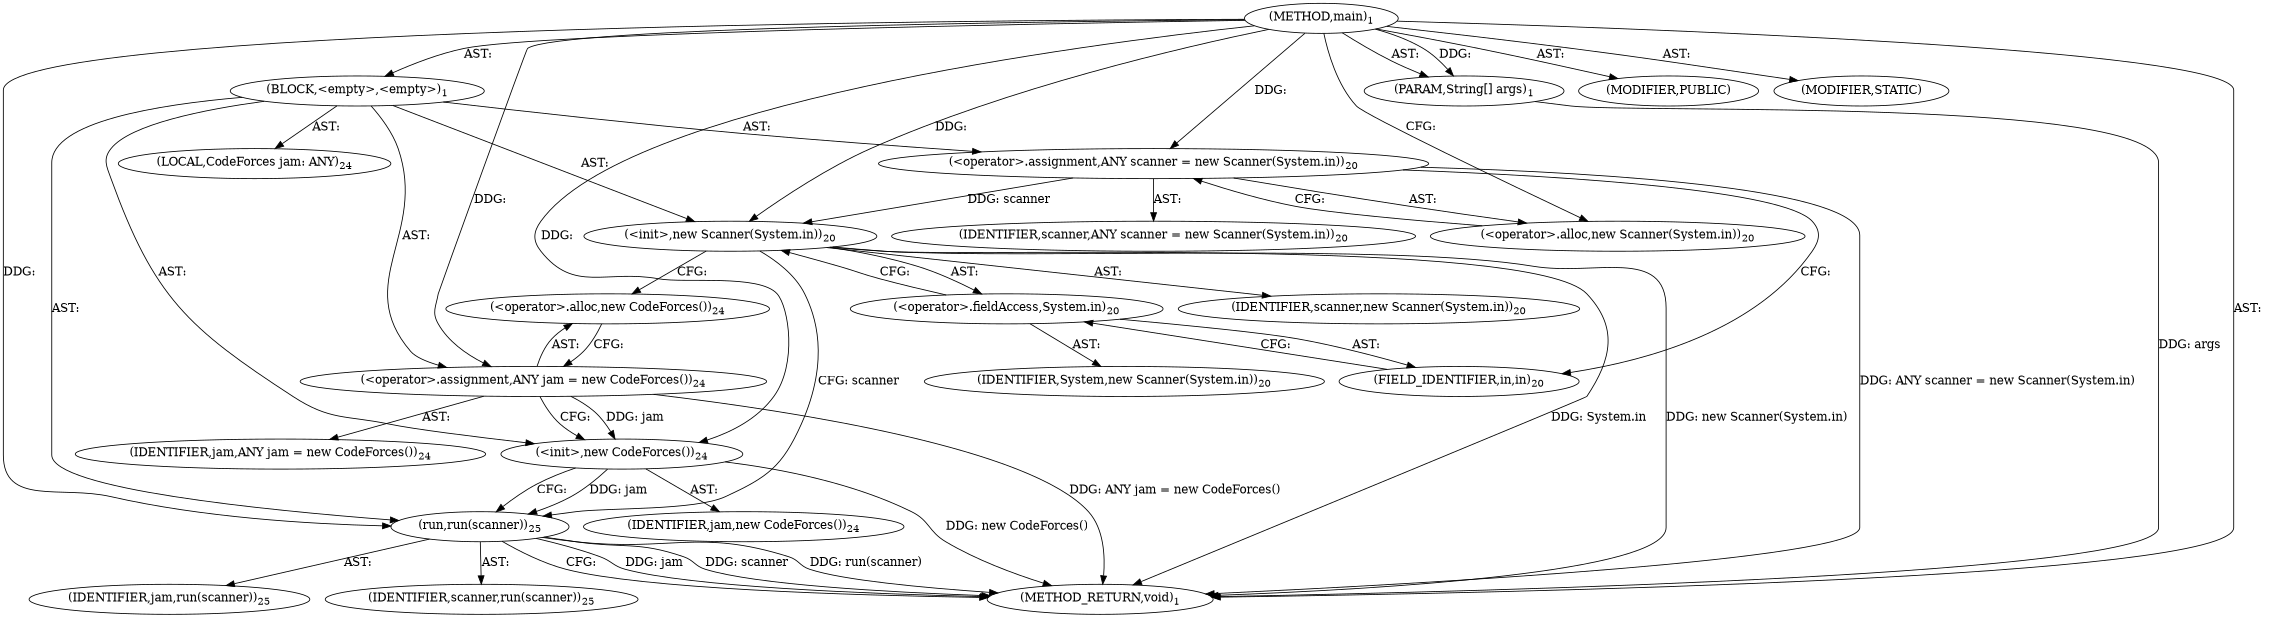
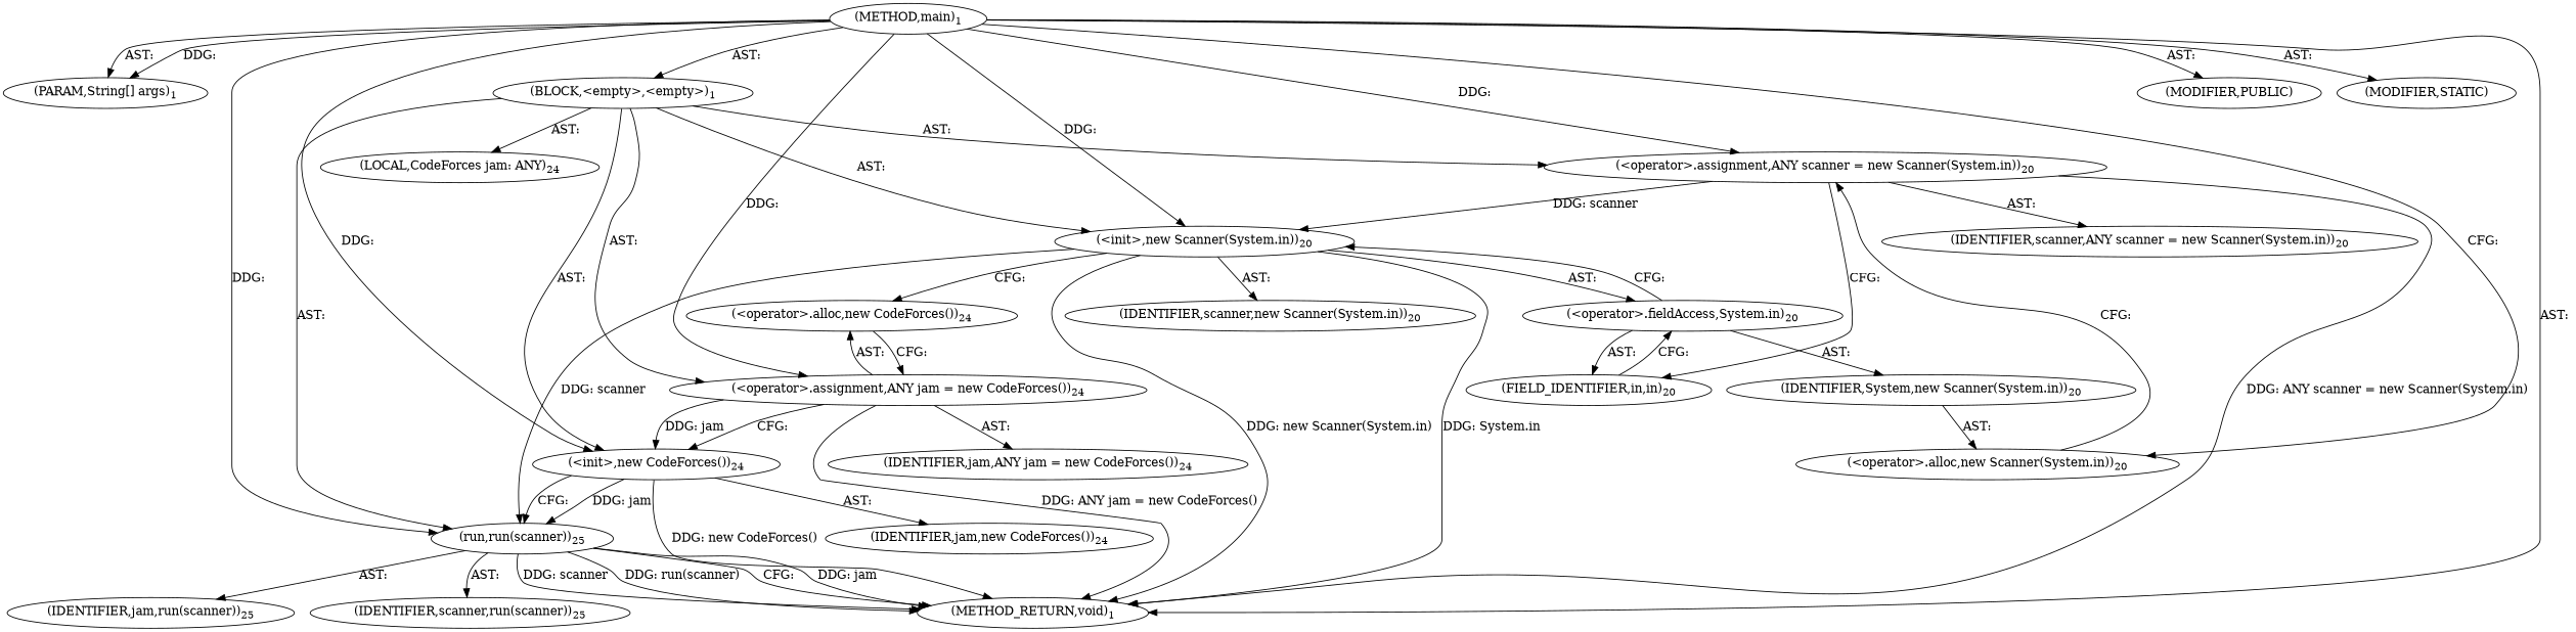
  digraph {
    n1 [label=<(METHOD,main)<SUB>1</SUB>>]
    n2 [label=<(PARAM,String[] args)<SUB>1</SUB>>]
    n3 [label=<(BLOCK,&lt;empty&gt;,&lt;empty&gt;)<SUB>1</SUB>>]
    n4 [label=<(&lt;operator&gt;.assignment,ANY scanner = new Scanner(System.in))<SUB>20</SUB>>]
    n5 [label=<(&lt;operator&gt;.alloc,new Scanner(System.in))<SUB>20</SUB>>]
    n6 [label=<(&lt;init&gt;,new Scanner(System.in))<SUB>20</SUB>>]
    n7 [label=<(&lt;operator&gt;.assignment,ANY jam = new CodeForces())<SUB>24</SUB>>]
    n8 [label=<(&lt;init&gt;,new CodeForces())<SUB>24</SUB>>]
    n9 [label=<(run,run(scanner))<SUB>25</SUB>>]
    n10 [label=<(MODIFIER,PUBLIC)>]
    n11 [label=<(MODIFIER,STATIC)>]
    n12 [label=<(METHOD_RETURN,void)<SUB>1</SUB>>]
    n13 [label=<(LOCAL,CodeForces jam: ANY)<SUB>24</SUB>>]
    n14 [label=<(IDENTIFIER,scanner,ANY scanner = new Scanner(System.in))<SUB>20</SUB>>]
    n15 [label=<(FIELD_IDENTIFIER,in,in)<SUB>20</SUB>>]
    n16 [label=<(IDENTIFIER,scanner,new Scanner(System.in))<SUB>20</SUB>>]
    n17 [label=<(&lt;operator&gt;.fieldAccess,System.in)<SUB>20</SUB>>]
    n18 [label=<(&lt;operator&gt;.alloc,new CodeForces())<SUB>24</SUB>>]
    n19 [label=<(IDENTIFIER,jam,ANY jam = new CodeForces())<SUB>24</SUB>>]
    n20 [label=<(IDENTIFIER,jam,new CodeForces())<SUB>24</SUB>>]
    n21 [label=<(IDENTIFIER,jam,run(scanner))<SUB>25</SUB>>]
    n22 [label=<(IDENTIFIER,scanner,run(scanner))<SUB>25</SUB>>]
    n23 [label=<(IDENTIFIER,System,new Scanner(System.in))<SUB>20</SUB>>]
    n1 -> n2 [label="AST: "]
    n1 -> n2 [label="DDG: "]
    n1 -> n3 [label="AST: "]
    n1 -> n4 [label="DDG: "]
    n1 -> n5 [label="CFG: "]
    n1 -> n6 [label="DDG: "]
    n1 -> n7 [label="DDG: "]
    n1 -> n8 [label="DDG: "]
    n1 -> n9 [label="DDG: "]
    n1 -> n10 [label="AST: "]
    n1 -> n11 [label="AST: "]
    n1 -> n12 [label="AST: "]
-   n2 -> n12 [label="DDG: args"]
    n3 -> n4 [label="AST: "]
    n3 -> n6 [label="AST: "]
    n3 -> n7 [label="AST: "]
    n3 -> n8 [label="AST: "]
    n3 -> n9 [label="AST: "]
    n3 -> n13 [label="AST: "]
-   n4 -> n5 [label="AST: "]
+   n23 -> n5 [label="AST: "]
    n4 -> n6 [label="DDG: scanner"]
    n4 -> n12 [label="DDG: ANY scanner = new Scanner(System.in)"]
    n4 -> n14 [label="AST: "]
    n4 -> n15 [label="CFG: "]
    n5 -> n4 [label="CFG: "]
-   n6 -> n9 [label="CFG: scanner"]
+   n6 -> n9 [label="DDG: scanner"]
    n6 -> n12 [label="DDG: System.in"]
    n6 -> n12 [label="DDG: new Scanner(System.in)"]
    n6 -> n16 [label="AST: "]
    n6 -> n17 [label="AST: "]
    n6 -> n18 [label="CFG: "]
    n7 -> n8 [label="CFG: "]
    n7 -> n8 [label="DDG: jam"]
    n7 -> n12 [label="DDG: ANY jam = new CodeForces()"]
    n7 -> n18 [label="AST: "]
    n7 -> n19 [label="AST: "]
    n8 -> n9 [label="CFG: "]
    n8 -> n9 [label="DDG: jam"]
    n8 -> n12 [label="DDG: new CodeForces()"]
    n8 -> n20 [label="AST: "]
    n9 -> n12 [label="CFG: "]
    n9 -> n12 [label="DDG: jam"]
    n9 -> n12 [label="DDG: scanner"]
    n9 -> n12 [label="DDG: run(scanner)"]
    n9 -> n21 [label="AST: "]
    n9 -> n22 [label="AST: "]
    n15 -> n17 [label="CFG: "]
    n17 -> n6 [label="CFG: "]
    n17 -> n15 [label="AST: "]
    n17 -> n23 [label="AST: "]
    n18 -> n7 [label="CFG: "]
  }
